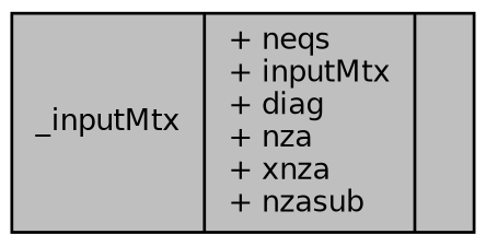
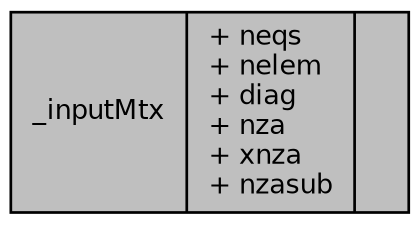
  digraph {
    rankdir=LR
-   n1 [color=black fillcolor=grey75 fontcolor=black fontname=Helvetica fontsize=10 height=0.2 label="{_inputMtx\n|+ neqs\l+ inputMtx\l+ diag\l+ nza\l+ xnza\l+ nzasub\l|}" shape=record style=filled width=0.4]
+   n1 [color=black fillcolor=grey75 fontcolor=black fontname=Helvetica fontsize=10 height=0.2 label="{_inputMtx\n|+ neqs\l+ nelem\l+ diag\l+ nza\l+ xnza\l+ nzasub\l|}" shape=record style=filled width=0.4]
  }
